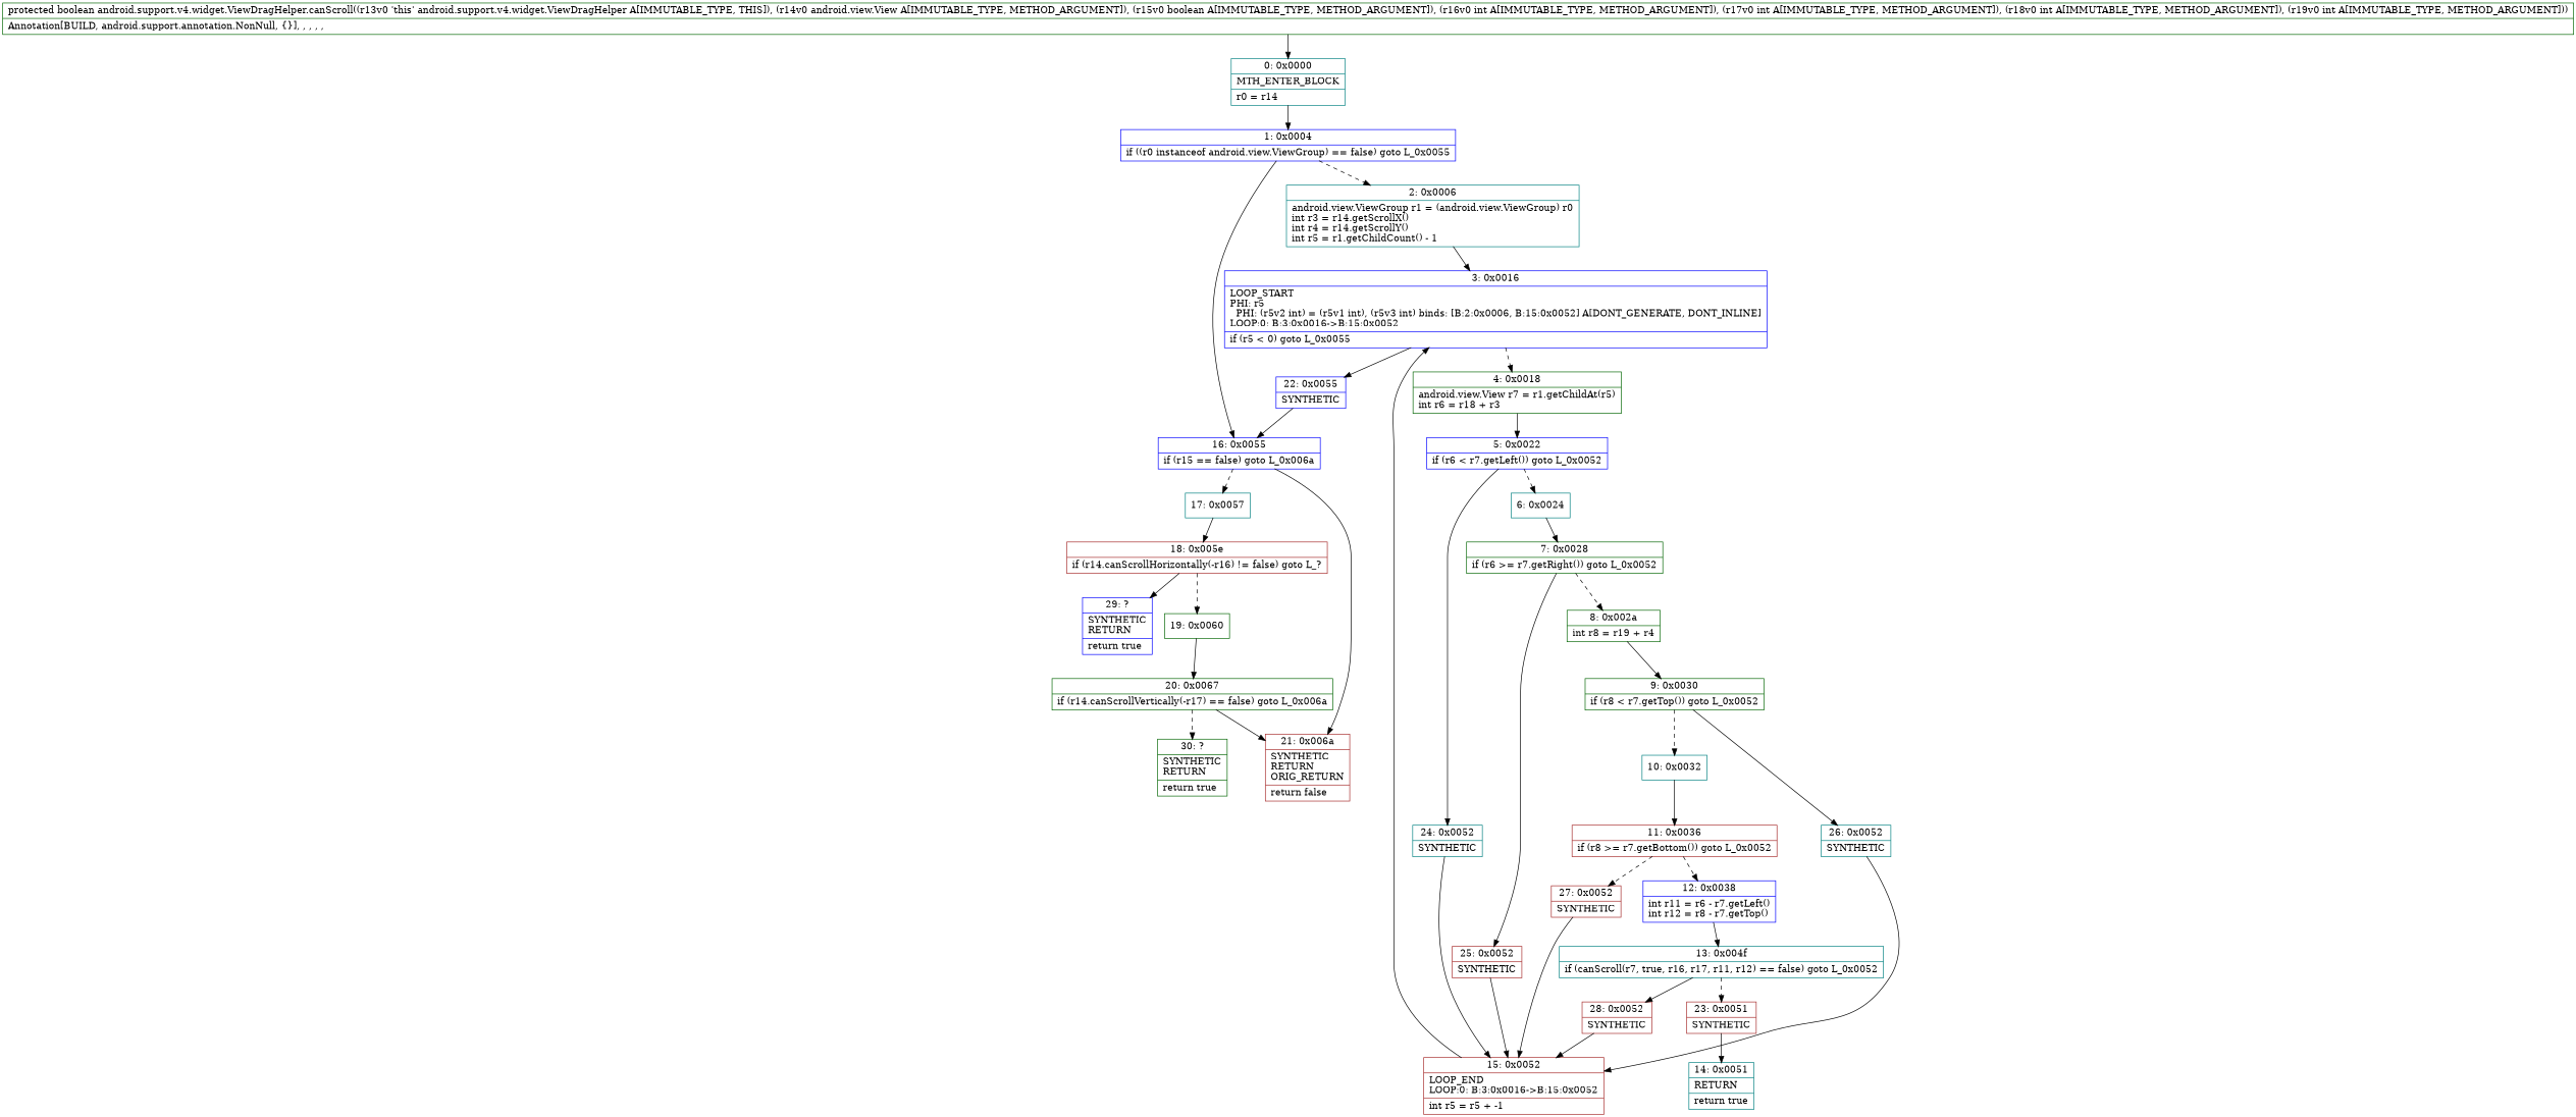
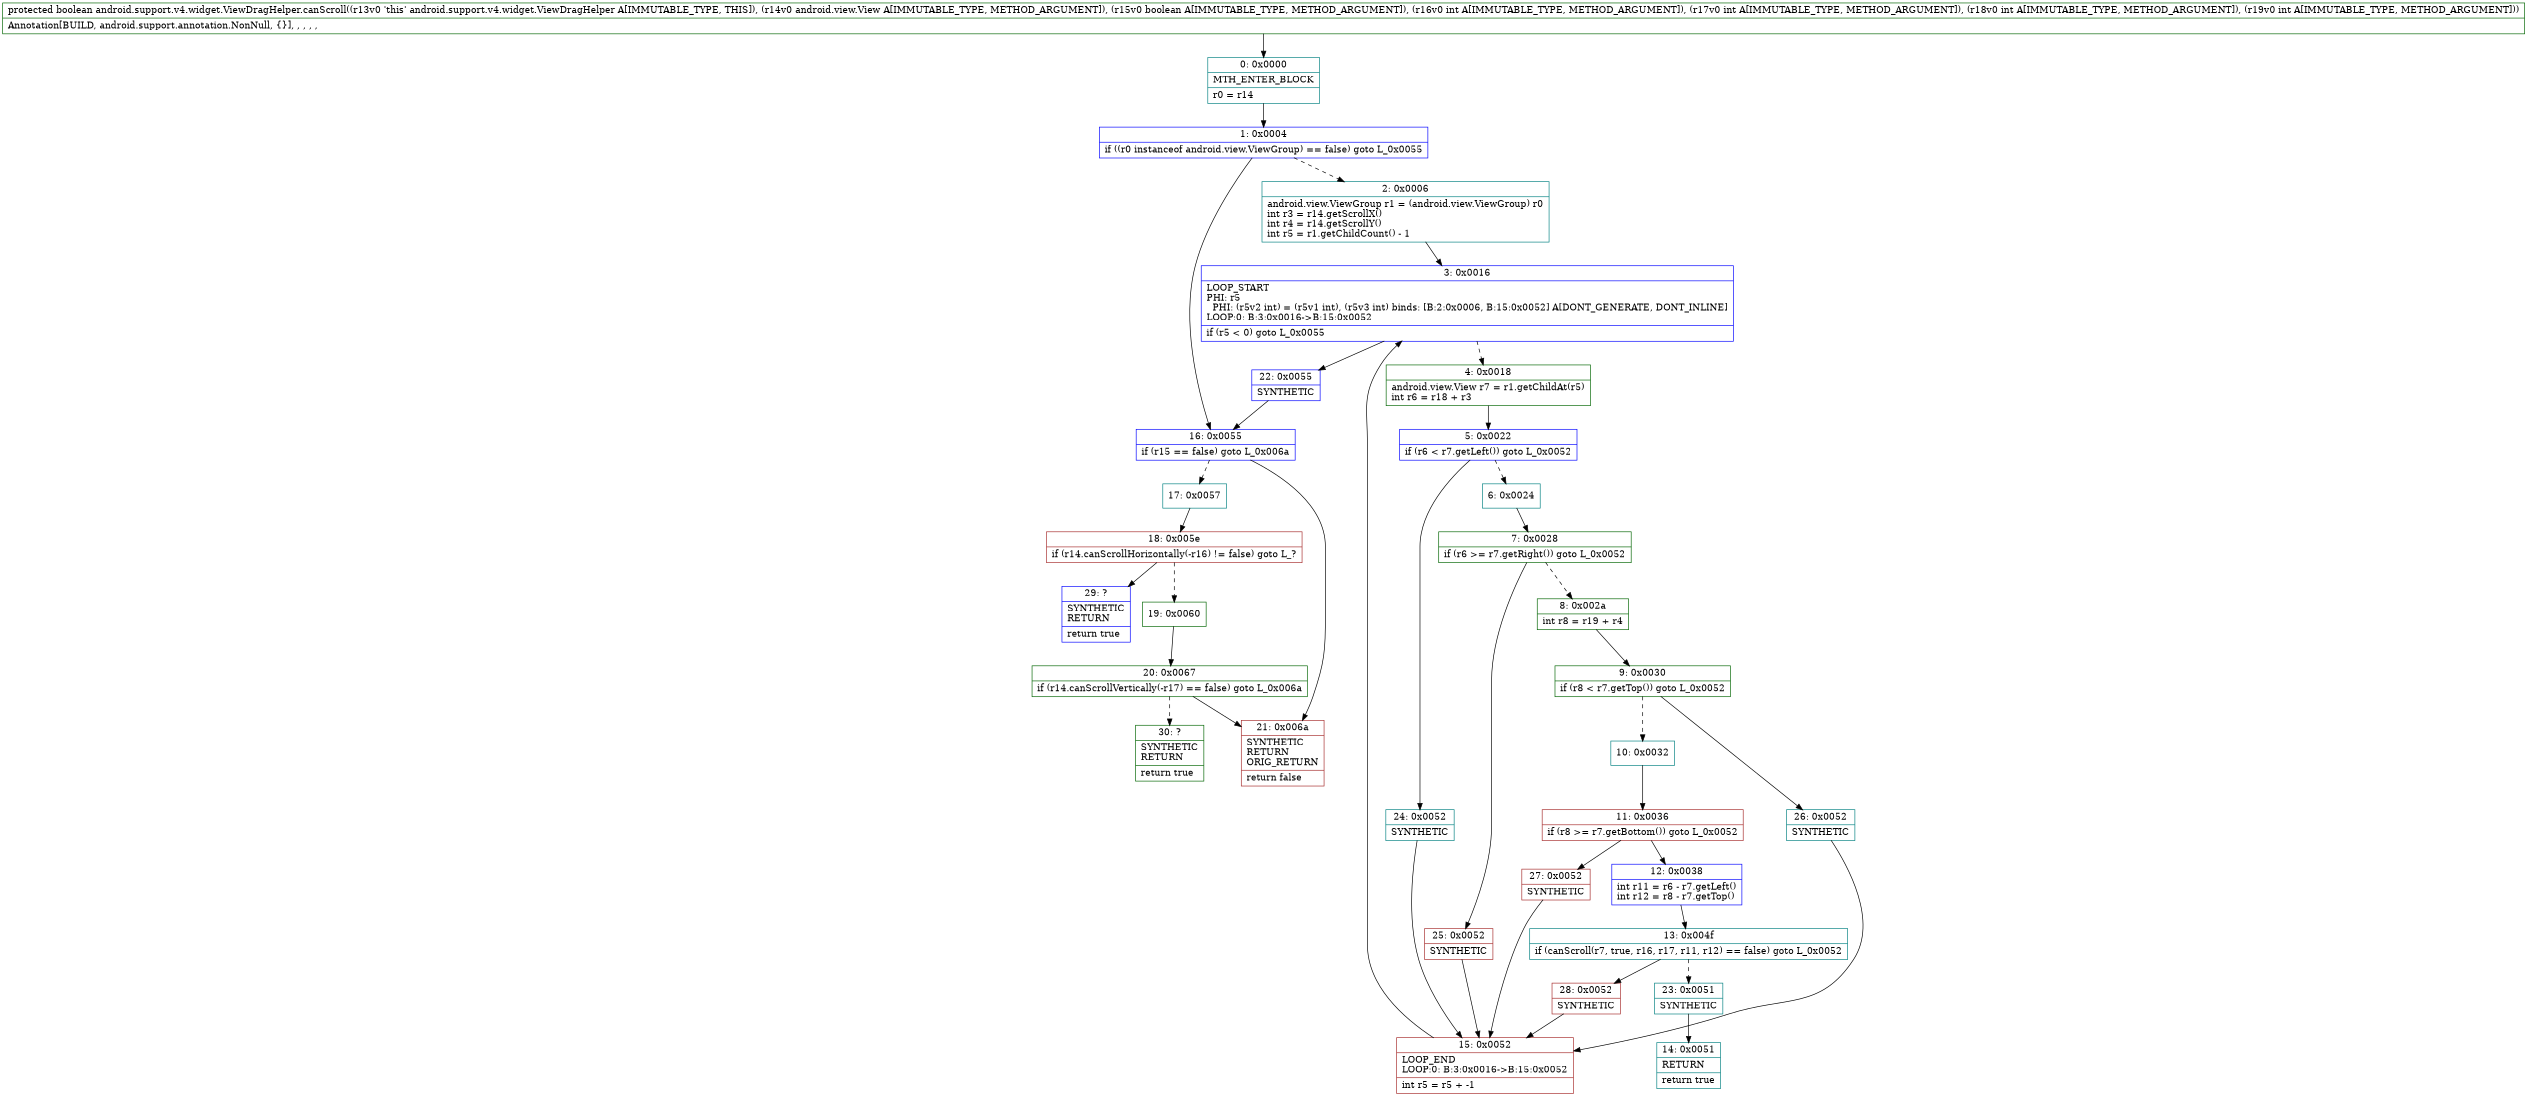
  digraph {
    node [color=teal shape=record]
    n1 [label="{0\:\ 0x0000|MTH_ENTER_BLOCK\l|r0 = r14\l}"]
    n2 [color=blue label="{1\:\ 0x0004|if ((r0 instanceof android.view.ViewGroup) == false) goto L_0x0055\l}"]
    n3 [label="{2\:\ 0x0006|android.view.ViewGroup r1 = (android.view.ViewGroup) r0\lint r3 = r14.getScrollX()\lint r4 = r14.getScrollY()\lint r5 = r1.getChildCount() \- 1\l}"]
    n4 [color=blue label="{16\:\ 0x0055|if (r15 == false) goto L_0x006a\l}"]
    n5 [color=blue label="{3\:\ 0x0016|LOOP_START\lPHI: r5 \l  PHI: (r5v2 int) = (r5v1 int), (r5v3 int) binds: [B:2:0x0006, B:15:0x0052] A[DONT_GENERATE, DONT_INLINE]\lLOOP:0: B:3:0x0016\-\>B:15:0x0052\l|if (r5 \< 0) goto L_0x0055\l}"]
    n6 [label="{17\:\ 0x0057}"]
    n7 [color=brown label="{21\:\ 0x006a|SYNTHETIC\lRETURN\lORIG_RETURN\l|return false\l}"]
    n8 [color=darkgreen label="{4\:\ 0x0018|android.view.View r7 = r1.getChildAt(r5)\lint r6 = r18 + r3\l}"]
    n9 [color=blue label="{22\:\ 0x0055|SYNTHETIC\l}"]
    n10 [color=blue label="{5\:\ 0x0022|if (r6 \< r7.getLeft()) goto L_0x0052\l}"]
    n11 [label="{6\:\ 0x0024}"]
    n12 [label="{24\:\ 0x0052|SYNTHETIC\l}"]
    n13 [color=darkgreen label="{7\:\ 0x0028|if (r6 \>= r7.getRight()) goto L_0x0052\l}"]
    n14 [color=brown label="{15\:\ 0x0052|LOOP_END\lLOOP:0: B:3:0x0016\-\>B:15:0x0052\l|int r5 = r5 + \-1\l}"]
    n15 [color=darkgreen label="{8\:\ 0x002a|int r8 = r19 + r4\l}"]
    n16 [color=brown label="{25\:\ 0x0052|SYNTHETIC\l}"]
    n17 [color=darkgreen label="{9\:\ 0x0030|if (r8 \< r7.getTop()) goto L_0x0052\l}"]
    n18 [label="{10\:\ 0x0032}"]
    n19 [label="{26\:\ 0x0052|SYNTHETIC\l}"]
    n20 [color=brown label="{11\:\ 0x0036|if (r8 \>= r7.getBottom()) goto L_0x0052\l}"]
    n21 [color=blue label="{12\:\ 0x0038|int r11 = r6 \- r7.getLeft()\lint r12 = r8 \- r7.getTop()\l}"]
    n22 [color=brown label="{27\:\ 0x0052|SYNTHETIC\l}"]
    n23 [label="{13\:\ 0x004f|if (canScroll(r7, true, r16, r17, r11, r12) == false) goto L_0x0052\l}"]
-   n24 [color=brown label="{23\:\ 0x0051|SYNTHETIC\l}"]
+   n24 [label="{23\:\ 0x0051|SYNTHETIC\l}"]
    n25 [color=brown label="{28\:\ 0x0052|SYNTHETIC\l}"]
    n26 [label="{14\:\ 0x0051|RETURN\l|return true\l}"]
    n27 [color=brown label="{18\:\ 0x005e|if (r14.canScrollHorizontally(\-r16) != false) goto L_?\l}"]
    n28 [color=darkgreen label="{19\:\ 0x0060}"]
    n29 [color=blue label="{29\:\ ?|SYNTHETIC\lRETURN\l|return true\l}"]
    n30 [color=darkgreen label="{20\:\ 0x0067|if (r14.canScrollVertically(\-r17) == false) goto L_0x006a\l}"]
    n31 [color=darkgreen label="{30\:\ ?|SYNTHETIC\lRETURN\l|return true\l}"]
    n32 [color=darkgreen label="{protected boolean android.support.v4.widget.ViewDragHelper.canScroll((r13v0 'this' android.support.v4.widget.ViewDragHelper A[IMMUTABLE_TYPE, THIS]), (r14v0 android.view.View A[IMMUTABLE_TYPE, METHOD_ARGUMENT]), (r15v0 boolean A[IMMUTABLE_TYPE, METHOD_ARGUMENT]), (r16v0 int A[IMMUTABLE_TYPE, METHOD_ARGUMENT]), (r17v0 int A[IMMUTABLE_TYPE, METHOD_ARGUMENT]), (r18v0 int A[IMMUTABLE_TYPE, METHOD_ARGUMENT]), (r19v0 int A[IMMUTABLE_TYPE, METHOD_ARGUMENT]))  | Annotation[BUILD, android.support.annotation.NonNull, \{\}], , , , , \l}"]
    n1 -> n2
    n2 -> n3 [style=dashed]
    n2 -> n4
    n3 -> n5
    n4 -> n6 [style=dashed]
    n4 -> n7
    n5 -> n8 [style=dashed]
    n5 -> n9
    n6 -> n27
    n8 -> n10
    n9 -> n4
    n10 -> n11 [style=dashed]
    n10 -> n12
    n11 -> n13
    n12 -> n14
    n13 -> n15 [style=dashed]
    n13 -> n16
    n14 -> n5
    n15 -> n17
    n16 -> n14
    n17 -> n18 [style=dashed]
    n17 -> n19
    n18 -> n20
    n19 -> n14
-   n20 -> n21 [style=dashed]
-   n20 -> n22 [style=dashed]
+   n20 -> n21 [style=solid]
+   n20 -> n22
    n21 -> n23
    n22 -> n14
    n23 -> n24 [style=dashed]
    n23 -> n25
    n24 -> n26
    n25 -> n14
    n27 -> n28 [style=dashed]
    n27 -> n29
    n28 -> n30
    n30 -> n7
    n30 -> n31 [style=dashed]
    n32 -> n1
  }
